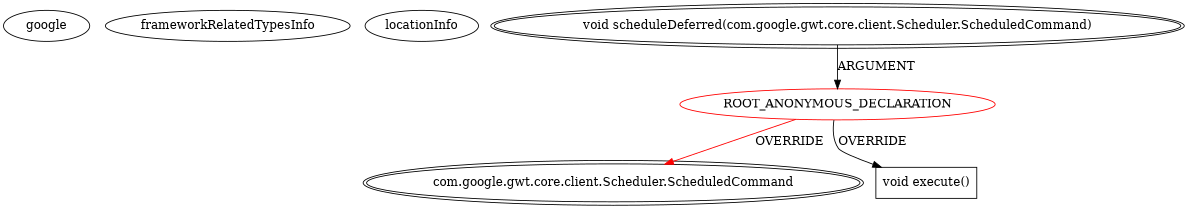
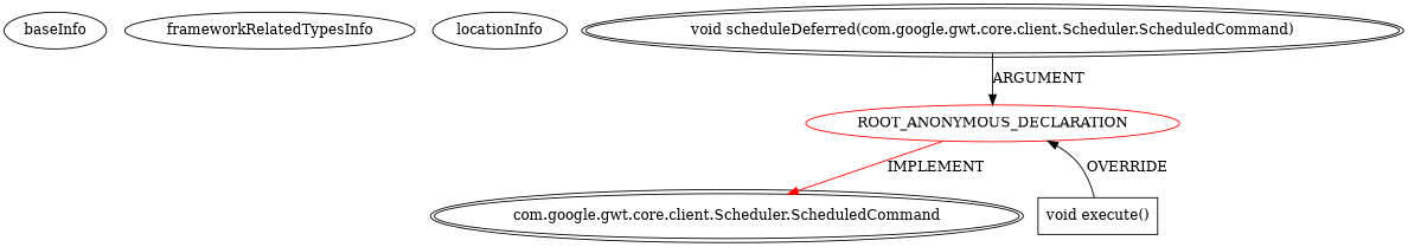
  digraph {
-   baseInfo [category=extension_graph graphId=3407 isAnonymous=true possibleRelation=false label=google]
+   baseInfo [category=extension_graph graphId=3407 isAnonymous=true possibleRelation=false]
    frameworkRelatedTypesInfo [0="com.google.gwt.core.client.Scheduler.ScheduledCommand"]
    locationInfo [contextSignature="void onAfterFirstAttach()" filePath="/kospiotr-gwt-layout-designer/gwt-layout-designer-master/src/main/java/pl/pkosmowski/gxtshowcase/client/NavigatorPanel.java" graphId=3407 projectName="kospiotr-gwt-layout-designer"]
    n4 [color=red isFrameworkType=false label=ROOT_ANONYMOUS_DECLARATION vertexType=ROOT_ANONYMOUS_DECLARATION]
    n5 [isFrameworkType=true label="com.google.gwt.core.client.Scheduler.ScheduledCommand" peripheries=2 vertexType=FRAMEWORK_INTERFACE_TYPE]
    n6 [isFrameworkType=false label="void execute()" shape=box vertexType=OVERRIDING_METHOD_DECLARATION]
    n7 [isFrameworkType=true label="void scheduleDeferred(com.google.gwt.core.client.Scheduler.ScheduledCommand)" peripheries=2 vertexType=OUTSIDE_CALL]
-   n4 -> n5 [color=red label=OVERRIDE]
-   n4 -> n6 [label=OVERRIDE]
+   n4 -> n5 [color=red label=IMPLEMENT]
+   n6 -> n4 [label=OVERRIDE]
    n7 -> n4 [label=ARGUMENT]
  }
